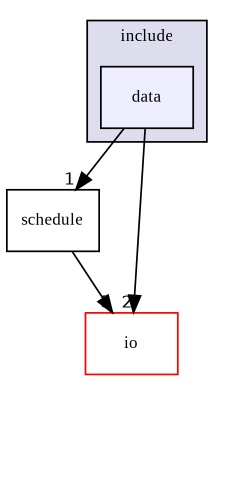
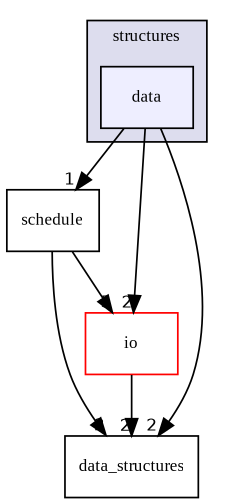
  digraph {
    compound=true
    fontname="Liberation Serif"
    node [fontname="Liberation Serif" fontsize=10 shape=box]
    edge [fontname="Liberation Serif" headlabel=2 labeldistance=1.5 labelfontname=Helvetica labelfontsize=10]
    n1 [fillcolor="#eeeeff" label=data pencolor=black style=filled]
    n2 [label=schedule]
+   n3 [label=data_structures]
    n4 [color=red fillcolor=white label=io style=filled]
    subgraph cluster_1 {
      bgcolor="#ddddee"
      fontsize=10
-     label=include
+     label=structures
      pencolor=black
      n1
    }
    n1 -> n2 [headlabel=1]
+   n1 -> n3
    n1 -> n4
+   n2 -> n3
    n2 -> n4 [headlabel=5]
+   n4 -> n3
  }
